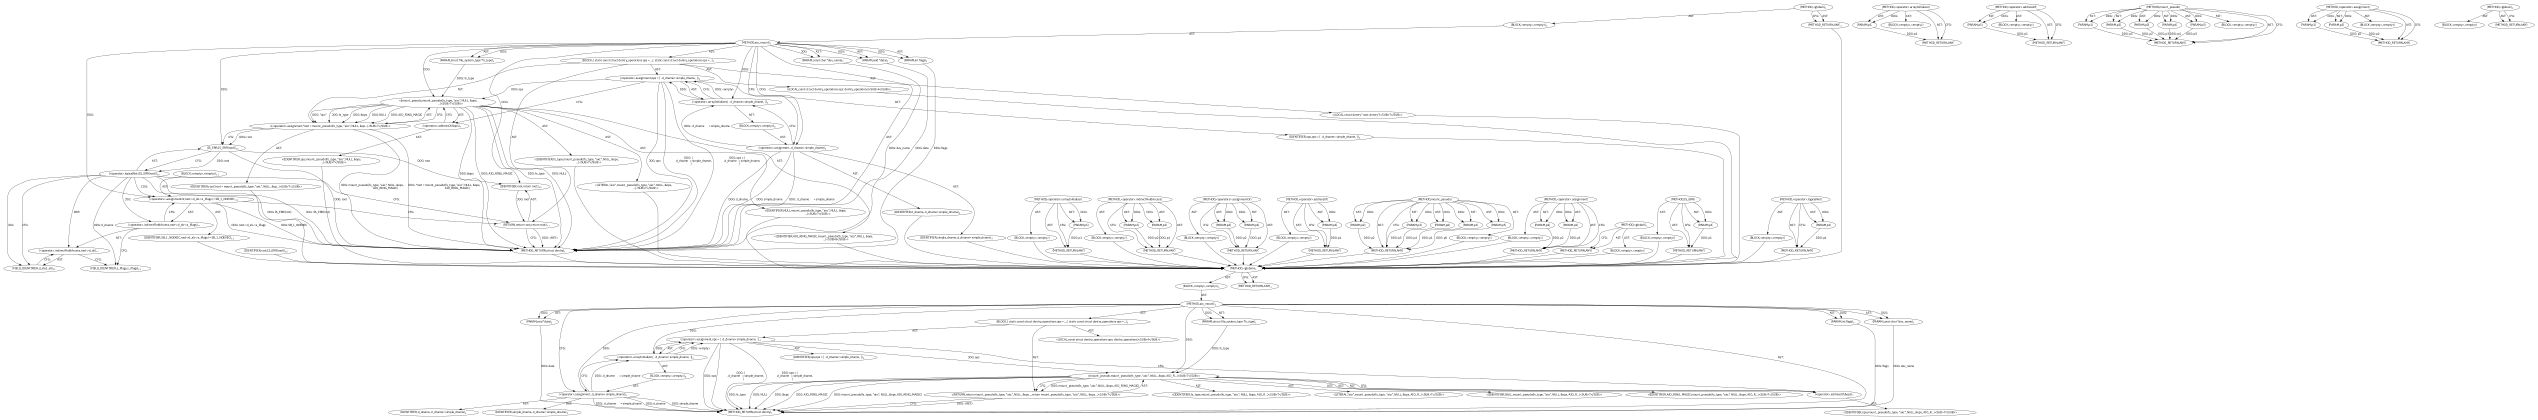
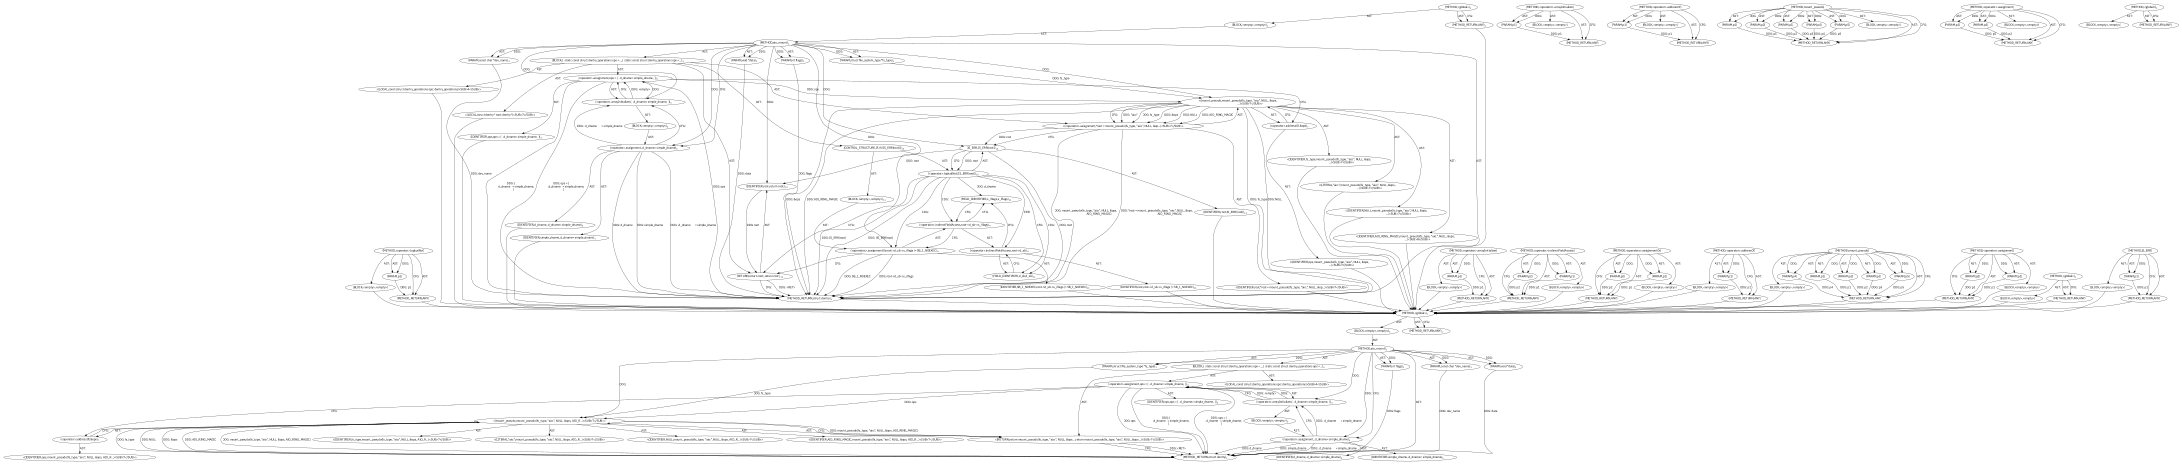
  digraph {
    fontname="IBM Plex Sans"
    node [fontname="IBM Plex Sans"]
    edge [fontname="IBM Plex Sans"]
    n1 [label=<(METHOD,&lt;global&gt;)<SUB>1</SUB>>]
    n2 [label=<(BLOCK,&lt;empty&gt;,&lt;empty&gt;)<SUB>1</SUB>>]
    n3 [label=<(METHOD_RETURN,ANY)<SUB>1</SUB>>]
    n4 [label=<(METHOD,aio_mount)<SUB>1</SUB>>]
    n5 [label=<(PARAM,struct file_system_type *fs_type)<SUB>1</SUB>>]
    n6 [label=<(PARAM,int flags)<SUB>2</SUB>>]
    n7 [label=<(PARAM,const char *dev_name)<SUB>2</SUB>>]
    n8 [label=<(PARAM,void *data)<SUB>2</SUB>>]
    n9 [label=<(BLOCK,{  	static const struct dentry_operations ops =...,{  	static const struct dentry_operations ops =...)<SUB>3</SUB>>]
    n10 [label=<(&lt;operator&gt;.arrayInitializer,{  		.d_dname	= simple_dname,  	})<SUB>4</SUB>>]
    n11 [label=<(&lt;operator&gt;.assignment,.d_dname	= simple_dname)<SUB>5</SUB>>]
    n12 [label="<(mount_pseudo,mount_pseudo(fs_type, &quot;aio:&quot;, NULL, &amp;ops, AIO_R...)<SUB>7</SUB>>"]
    n13 [label=<(METHOD_RETURN,struct dentry)<SUB>1</SUB>>]
    n14 [label="<(LOCAL,const struct dentry_operations ops: dentry_operations)<SUB>4</SUB>>"]
    n15 [label=<(&lt;operator&gt;.assignment,ops = {  		.d_dname	= simple_dname,  	})<SUB>4</SUB>>]
    n16 [label="<(RETURN,return mount_pseudo(fs_type, &quot;aio:&quot;, NULL, &amp;ops...,return mount_pseudo(fs_type, &quot;aio:&quot;, NULL, &amp;ops...)<SUB>7</SUB>>"]
    n17 [label=<(BLOCK,&lt;empty&gt;,&lt;empty&gt;)<SUB>5</SUB>>]
    n18 [label=<(IDENTIFIER,d_dname,.d_dname	= simple_dname)<SUB>5</SUB>>]
    n19 [label=<(IDENTIFIER,simple_dname,.d_dname	= simple_dname)<SUB>5</SUB>>]
    n20 [label=<(&lt;operator&gt;.addressOf,&amp;ops)<SUB>7</SUB>>]
    n21 [label="<(IDENTIFIER,fs_type,mount_pseudo(fs_type, &quot;aio:&quot;, NULL, &amp;ops, AIO_R...)<SUB>7</SUB>>"]
    n22 [label="<(LITERAL,&quot;aio:&quot;,mount_pseudo(fs_type, &quot;aio:&quot;, NULL, &amp;ops, AIO_R...)<SUB>7</SUB>>"]
    n23 [label="<(IDENTIFIER,NULL,mount_pseudo(fs_type, &quot;aio:&quot;, NULL, &amp;ops, AIO_R...)<SUB>7</SUB>>"]
    n24 [label="<(IDENTIFIER,AIO_RING_MAGIC,mount_pseudo(fs_type, &quot;aio:&quot;, NULL, &amp;ops, AIO_R...)<SUB>7</SUB>>"]
    n25 [label=<(IDENTIFIER,ops,ops = {  		.d_dname	= simple_dname,  	})<SUB>4</SUB>>]
    n26 [label="<(IDENTIFIER,ops,mount_pseudo(fs_type, &quot;aio:&quot;, NULL, &amp;ops, AIO_R...)<SUB>7</SUB>>"]
    n27 [label=<(METHOD,&lt;operator&gt;.arrayInitializer)>]
    n28 [label=<(PARAM,p1)>]
    n29 [label=<(BLOCK,&lt;empty&gt;,&lt;empty&gt;)>]
    n30 [label=<(METHOD_RETURN,ANY)>]
    n31 [label=<(METHOD,&lt;operator&gt;.addressOf)>]
    n32 [label=<(PARAM,p1)>]
    n33 [label=<(BLOCK,&lt;empty&gt;,&lt;empty&gt;)>]
    n34 [label=<(METHOD_RETURN,ANY)>]
    n35 [label=<(METHOD,mount_pseudo)>]
    n36 [label=<(PARAM,p1)>]
    n37 [label=<(PARAM,p2)>]
    n38 [label=<(PARAM,p3)>]
    n39 [label=<(PARAM,p4)>]
    n40 [label=<(PARAM,p5)>]
    n41 [label=<(BLOCK,&lt;empty&gt;,&lt;empty&gt;)>]
    n42 [label=<(METHOD_RETURN,ANY)>]
    n43 [label=<(METHOD,&lt;operator&gt;.assignment)>]
    n44 [label=<(PARAM,p1)>]
    n45 [label=<(PARAM,p2)>]
    n46 [label=<(BLOCK,&lt;empty&gt;,&lt;empty&gt;)>]
    n47 [label=<(METHOD_RETURN,ANY)>]
    n48 [label=<(METHOD,&lt;global&gt;)<SUB>1</SUB>>]
    n49 [label=<(BLOCK,&lt;empty&gt;,&lt;empty&gt;)>]
    n50 [label=<(METHOD_RETURN,ANY)>]
    n51 [label=<(METHOD,&lt;operator&gt;.logicalNot)>]
    n52 [label=<(PARAM,p1)>]
    n53 [label=<(BLOCK,&lt;empty&gt;,&lt;empty&gt;)>]
    n54 [label=<(METHOD_RETURN,ANY)>]
    n55 [label=<(METHOD,&lt;global&gt;)<SUB>1</SUB>>]
    n56 [label=<(BLOCK,&lt;empty&gt;,&lt;empty&gt;)<SUB>1</SUB>>]
    n57 [label=<(METHOD_RETURN,ANY)<SUB>1</SUB>>]
    n58 [label=<(METHOD,aio_mount)<SUB>1</SUB>>]
    n59 [label=<(PARAM,struct file_system_type *fs_type)<SUB>1</SUB>>]
    n60 [label=<(PARAM,int flags)<SUB>2</SUB>>]
    n61 [label=<(PARAM,const char *dev_name)<SUB>2</SUB>>]
    n62 [label=<(PARAM,void *data)<SUB>2</SUB>>]
    n63 [label=<(BLOCK,{  	static const struct dentry_operations ops =...,{  	static const struct dentry_operations ops =...)<SUB>3</SUB>>]
    n64 [label=<(&lt;operator&gt;.arrayInitializer,{  		.d_dname	= simple_dname,  	})<SUB>4</SUB>>]
    n65 [label=<(&lt;operator&gt;.assignment,.d_dname	= simple_dname)<SUB>5</SUB>>]
    n66 [label="<(mount_pseudo,mount_pseudo(fs_type, &quot;aio:&quot;, NULL, &amp;ops,\n					...)<SUB>7</SUB>>"]
    n67 [label=<(IS_ERR,IS_ERR(root))<SUB>10</SUB>>]
    n68 [label=<(&lt;operators&gt;.assignmentOr,root-&gt;d_sb-&gt;s_iflags |= SB_I_NOEXEC)<SUB>11</SUB>>]
    n69 [label=<(IDENTIFIER,root,return root;)<SUB>12</SUB>>]
    n70 [label=<(METHOD_RETURN,struct dentry)<SUB>1</SUB>>]
    n71 [label="<(LOCAL,const struct dentry_operations ops: dentry_operations)<SUB>4</SUB>>"]
    n72 [label=<(&lt;operator&gt;.assignment,ops = {  		.d_dname	= simple_dname,  	})<SUB>4</SUB>>]
    n73 [label="<(LOCAL,struct dentry* root: dentry*)<SUB>7</SUB>>"]
    n74 [label="<(&lt;operator&gt;.assignment,*root = mount_pseudo(fs_type, &quot;aio:&quot;, NULL, &amp;op...)<SUB>7</SUB>>"]
+   n75 [label=<(CONTROL_STRUCTURE,IF,if (!IS_ERR(root)))<SUB>10</SUB>>]
    n76 [label=<(RETURN,return root;,return root;)<SUB>12</SUB>>]
    n77 [label=<(BLOCK,&lt;empty&gt;,&lt;empty&gt;)<SUB>5</SUB>>]
    n78 [label=<(IDENTIFIER,d_dname,.d_dname	= simple_dname)<SUB>5</SUB>>]
    n79 [label=<(IDENTIFIER,simple_dname,.d_dname	= simple_dname)<SUB>5</SUB>>]
    n80 [label=<(&lt;operator&gt;.addressOf,&amp;ops)<SUB>7</SUB>>]
    n81 [label="<(IDENTIFIER,fs_type,mount_pseudo(fs_type, &quot;aio:&quot;, NULL, &amp;ops,\n					...)<SUB>7</SUB>>"]
    n82 [label="<(LITERAL,&quot;aio:&quot;,mount_pseudo(fs_type, &quot;aio:&quot;, NULL, &amp;ops,\n					...)<SUB>7</SUB>>"]
    n83 [label="<(IDENTIFIER,NULL,mount_pseudo(fs_type, &quot;aio:&quot;, NULL, &amp;ops,\n					...)<SUB>7</SUB>>"]
    n84 [label="<(IDENTIFIER,AIO_RING_MAGIC,mount_pseudo(fs_type, &quot;aio:&quot;, NULL, &amp;ops,\n					...)<SUB>8</SUB>>"]
    n85 [label=<(&lt;operator&gt;.logicalNot,!IS_ERR(root))<SUB>10</SUB>>]
    n86 [label=<(IDENTIFIER,root,IS_ERR(root))<SUB>10</SUB>>]
    n87 [label=<(&lt;operator&gt;.indirectFieldAccess,root-&gt;d_sb-&gt;s_iflags)<SUB>11</SUB>>]
    n88 [label=<(IDENTIFIER,SB_I_NOEXEC,root-&gt;d_sb-&gt;s_iflags |= SB_I_NOEXEC)<SUB>11</SUB>>]
    n89 [label=<(IDENTIFIER,ops,ops = {  		.d_dname	= simple_dname,  	})<SUB>4</SUB>>]
    n90 [label="<(IDENTIFIER,root,*root = mount_pseudo(fs_type, &quot;aio:&quot;, NULL, &amp;op...)<SUB>7</SUB>>"]
    n91 [label=<(BLOCK,&lt;empty&gt;,&lt;empty&gt;)<SUB>11</SUB>>]
    n92 [label="<(IDENTIFIER,ops,mount_pseudo(fs_type, &quot;aio:&quot;, NULL, &amp;ops,\n					...)<SUB>7</SUB>>"]
    n93 [label=<(&lt;operator&gt;.indirectFieldAccess,root-&gt;d_sb)<SUB>11</SUB>>]
    n94 [label=<(FIELD_IDENTIFIER,d_sb,d_sb)<SUB>11</SUB>>]
    n95 [label=<(FIELD_IDENTIFIER,s_iflags,s_iflags)<SUB>11</SUB>>]
+   n96 [label=<(IDENTIFIER,root,root-&gt;d_sb-&gt;s_iflags |= SB_I_NOEXEC)<SUB>11</SUB>>]
    n97 [label=<(METHOD,&lt;operator&gt;.arrayInitializer)>]
    n98 [label=<(PARAM,p1)>]
    n99 [label=<(BLOCK,&lt;empty&gt;,&lt;empty&gt;)>]
    n100 [label=<(METHOD_RETURN,ANY)>]
    n101 [label=<(METHOD,&lt;operator&gt;.indirectFieldAccess)>]
    n102 [label=<(PARAM,p1)>]
    n103 [label=<(PARAM,p2)>]
    n104 [label=<(BLOCK,&lt;empty&gt;,&lt;empty&gt;)>]
    n105 [label=<(METHOD_RETURN,ANY)>]
    n106 [label=<(METHOD,&lt;operators&gt;.assignmentOr)>]
    n107 [label=<(PARAM,p1)>]
    n108 [label=<(PARAM,p2)>]
    n109 [label=<(BLOCK,&lt;empty&gt;,&lt;empty&gt;)>]
    n110 [label=<(METHOD_RETURN,ANY)>]
    n111 [label=<(METHOD,&lt;operator&gt;.addressOf)>]
    n112 [label=<(PARAM,p1)>]
    n113 [label=<(BLOCK,&lt;empty&gt;,&lt;empty&gt;)>]
    n114 [label=<(METHOD_RETURN,ANY)>]
    n115 [label=<(METHOD,mount_pseudo)>]
    n116 [label=<(PARAM,p1)>]
    n117 [label=<(PARAM,p2)>]
    n118 [label=<(PARAM,p3)>]
    n119 [label=<(PARAM,p4)>]
    n120 [label=<(PARAM,p5)>]
    n121 [label=<(BLOCK,&lt;empty&gt;,&lt;empty&gt;)>]
    n122 [label=<(METHOD_RETURN,ANY)>]
    n123 [label=<(METHOD,&lt;operator&gt;.assignment)>]
    n124 [label=<(PARAM,p1)>]
    n125 [label=<(PARAM,p2)>]
    n126 [label=<(BLOCK,&lt;empty&gt;,&lt;empty&gt;)>]
    n127 [label=<(METHOD_RETURN,ANY)>]
    n128 [label=<(METHOD,&lt;global&gt;)<SUB>1</SUB>>]
    n129 [label=<(BLOCK,&lt;empty&gt;,&lt;empty&gt;)>]
    n130 [label=<(METHOD_RETURN,ANY)>]
    n131 [label=<(METHOD,IS_ERR)>]
    n132 [label=<(PARAM,p1)>]
    n133 [label=<(BLOCK,&lt;empty&gt;,&lt;empty&gt;)>]
    n134 [label=<(METHOD_RETURN,ANY)>]
    n1 -> n2 [label="AST: "]
    n1 -> n3 [label="AST: "]
    n1 -> n3 [label="CFG: "]
    n2 -> n4 [label="AST: "]
    n4 -> n5 [label="AST: "]
    n4 -> n5 [label="DDG: "]
    n4 -> n6 [label="AST: "]
    n4 -> n6 [label="DDG: "]
    n4 -> n7 [label="AST: "]
    n4 -> n7 [label="DDG: "]
    n4 -> n8 [label="AST: "]
    n4 -> n8 [label="DDG: "]
    n4 -> n9 [label="AST: "]
    n4 -> n10 [label="DDG: "]
    n4 -> n11 [label="CFG: "]
    n4 -> n11 [label="DDG: "]
    n4 -> n12 [label="DDG: "]
    n4 -> n13 [label="AST: "]
    n5 -> n12 [label="DDG: fs_type"]
    n6 -> n13 [label="DDG: flags"]
    n7 -> n13 [label="DDG: dev_name"]
    n8 -> n13 [label="DDG: data"]
    n9 -> n14 [label="AST: "]
    n9 -> n15 [label="AST: "]
    n9 -> n16 [label="AST: "]
    n10 -> n15 [label="CFG: "]
    n10 -> n15 [label="DDG: &lt;empty&gt;"]
    n10 -> n15 [label="DDG: "]
    n10 -> n17 [label="AST: "]
    n11 -> n10 [label="CFG: "]
    n11 -> n10 [label="DDG: .d_dname	= simple_dname"]
    n11 -> n13 [label="DDG: simple_dname"]
    n11 -> n13 [label="DDG: .d_dname	= simple_dname"]
    n11 -> n13 [label="DDG: d_dname"]
    n11 -> n18 [label="AST: "]
    n11 -> n19 [label="AST: "]
    n12 -> n13 [label="DDG: fs_type"]
    n12 -> n13 [label="DDG: NULL"]
    n12 -> n13 [label="DDG: &amp;ops"]
    n12 -> n13 [label="DDG: AIO_RING_MAGIC"]
    n12 -> n13 [label="DDG: mount_pseudo(fs_type, &quot;aio:&quot;, NULL, &amp;ops, AIO_RING_MAGIC)"]
    n12 -> n16 [label="CFG: "]
    n12 -> n16 [label="DDG: mount_pseudo(fs_type, &quot;aio:&quot;, NULL, &amp;ops, AIO_RING_MAGIC)"]
    n12 -> n20 [label="AST: "]
    n12 -> n21 [label="AST: "]
    n12 -> n22 [label="AST: "]
    n12 -> n23 [label="AST: "]
    n12 -> n24 [label="AST: "]
    n15 -> n10 [label="AST: "]
    n15 -> n12 [label="DDG: ops"]
    n15 -> n13 [label="DDG: ops"]
    n15 -> n13 [label="DDG: {\n 		.d_dname	= simple_dname,\n 	}"]
    n15 -> n13 [label="DDG: ops = {\n 		.d_dname	= simple_dname,\n 	}"]
    n15 -> n20 [label="CFG: "]
    n15 -> n25 [label="AST: "]
    n16 -> n12 [label="AST: "]
    n16 -> n13 [label="CFG: "]
    n16 -> n13 [label="DDG: &lt;RET&gt;"]
    n17 -> n11 [label="AST: "]
    n20 -> n12 [label="CFG: "]
    n20 -> n26 [label="AST: "]
    n27 -> n28 [label="AST: "]
    n27 -> n28 [label="DDG: "]
    n27 -> n29 [label="AST: "]
    n27 -> n30 [label="AST: "]
    n27 -> n30 [label="CFG: "]
    n28 -> n30 [label="DDG: p1"]
    n31 -> n32 [label="AST: "]
    n31 -> n32 [label="DDG: "]
    n31 -> n33 [label="AST: "]
    n31 -> n34 [label="AST: "]
    n31 -> n34 [label="CFG: "]
    n32 -> n34 [label="DDG: p1"]
    n35 -> n36 [label="AST: "]
    n35 -> n36 [label="DDG: "]
    n35 -> n37 [label="AST: "]
    n35 -> n37 [label="DDG: "]
    n35 -> n38 [label="AST: "]
    n35 -> n38 [label="DDG: "]
    n35 -> n39 [label="AST: "]
    n35 -> n39 [label="DDG: "]
    n35 -> n40 [label="AST: "]
    n35 -> n40 [label="DDG: "]
    n35 -> n41 [label="AST: "]
    n35 -> n42 [label="AST: "]
    n35 -> n42 [label="CFG: "]
    n36 -> n42 [label="DDG: p1"]
    n37 -> n42 [label="DDG: p2"]
    n38 -> n42 [label="DDG: p3"]
    n39 -> n42 [label="DDG: p4"]
    n40 -> n42 [label="DDG: p5"]
    n43 -> n44 [label="AST: "]
    n43 -> n44 [label="DDG: "]
    n43 -> n45 [label="AST: "]
    n43 -> n45 [label="DDG: "]
    n43 -> n46 [label="AST: "]
    n43 -> n47 [label="AST: "]
    n43 -> n47 [label="CFG: "]
    n44 -> n47 [label="DDG: p1"]
    n45 -> n47 [label="DDG: p2"]
    n48 -> n49 [label="AST: "]
    n48 -> n50 [label="AST: "]
    n48 -> n50 [label="CFG: "]
    n51 -> n52 [label="AST: "]
    n51 -> n52 [label="DDG: "]
    n51 -> n53 [label="AST: "]
    n51 -> n54 [label="AST: "]
    n51 -> n54 [label="CFG: "]
    n52 -> n54 [label="DDG: p1"]
    n53 -> n1
    n54 -> n1
    n55 -> n56 [label="AST: "]
    n55 -> n57 [label="AST: "]
    n55 -> n57 [label="CFG: "]
    n56 -> n58 [label="AST: "]
    n57 -> n1
    n58 -> n59 [label="AST: "]
    n58 -> n59 [label="DDG: "]
    n58 -> n60 [label="AST: "]
    n58 -> n60 [label="DDG: "]
    n58 -> n61 [label="AST: "]
    n58 -> n61 [label="DDG: "]
    n58 -> n62 [label="AST: "]
    n58 -> n62 [label="DDG: "]
    n58 -> n63 [label="AST: "]
    n58 -> n64 [label="DDG: "]
    n58 -> n65 [label="CFG: "]
    n58 -> n65 [label="DDG: "]
    n58 -> n66 [label="DDG: "]
    n58 -> n67 [label="DDG: "]
    n58 -> n68 [label="DDG: "]
    n58 -> n69 [label="DDG: "]
    n58 -> n70 [label="AST: "]
    n59 -> n66 [label="DDG: fs_type"]
    n60 -> n70 [label="DDG: flags"]
    n61 -> n70 [label="DDG: dev_name"]
    n62 -> n70 [label="DDG: data"]
    n63 -> n71 [label="AST: "]
    n63 -> n72 [label="AST: "]
    n63 -> n73 [label="AST: "]
    n63 -> n74 [label="AST: "]
+   n63 -> n75 [label="AST: "]
    n63 -> n76 [label="AST: "]
    n64 -> n72 [label="CFG: "]
    n64 -> n72 [label="DDG: &lt;empty&gt;"]
    n64 -> n72 [label="DDG: "]
    n64 -> n77 [label="AST: "]
    n65 -> n64 [label="CFG: "]
    n65 -> n64 [label="DDG: .d_dname	= simple_dname"]
    n65 -> n70 [label="DDG: simple_dname"]
    n65 -> n70 [label="DDG: .d_dname	= simple_dname"]
    n65 -> n70 [label="DDG: d_dname"]
    n65 -> n78 [label="AST: "]
    n65 -> n79 [label="AST: "]
    n66 -> n70 [label="DDG: fs_type"]
    n66 -> n70 [label="DDG: NULL"]
    n66 -> n70 [label="DDG: &amp;ops"]
    n66 -> n70 [label="DDG: AIO_RING_MAGIC"]
    n66 -> n74 [label="CFG: "]
    n66 -> n74 [label="DDG: &quot;aio:&quot;"]
    n66 -> n74 [label="DDG: fs_type"]
    n66 -> n74 [label="DDG: &amp;ops"]
    n66 -> n74 [label="DDG: NULL"]
    n66 -> n74 [label="DDG: AIO_RING_MAGIC"]
    n66 -> n80 [label="AST: "]
    n66 -> n81 [label="AST: "]
    n66 -> n82 [label="AST: "]
    n66 -> n83 [label="AST: "]
    n66 -> n84 [label="AST: "]
    n67 -> n69 [label="DDG: root"]
    n67 -> n70 [label="DDG: root"]
    n67 -> n85 [label="CFG: "]
    n67 -> n85 [label="DDG: root"]
+   n67 -> n86 [label="AST: "]
    n68 -> n70 [label="DDG: root-&gt;d_sb-&gt;s_iflags"]
    n68 -> n70 [label="DDG: SB_I_NOEXEC"]
    n68 -> n76 [label="CFG: "]
    n68 -> n87 [label="AST: "]
    n68 -> n88 [label="AST: "]
    n69 -> n76 [label="DDG: root"]
    n70 -> n1
    n71 -> n1
    n72 -> n64 [label="AST: "]
    n72 -> n66 [label="DDG: ops"]
    n72 -> n70 [label="DDG: ops"]
    n72 -> n70 [label="DDG: {\n 		.d_dname	= simple_dname,\n 	}"]
    n72 -> n70 [label="DDG: ops = {\n 		.d_dname	= simple_dname,\n 	}"]
    n72 -> n80 [label="CFG: "]
    n72 -> n89 [label="AST: "]
    n73 -> n1
    n74 -> n66 [label="AST: "]
    n74 -> n67 [label="CFG: "]
    n74 -> n67 [label="DDG: root"]
    n74 -> n70 [label="DDG: mount_pseudo(fs_type, &quot;aio:&quot;, NULL, &amp;ops,\n					   AIO_RING_MAGIC)"]
    n74 -> n70 [label="DDG: *root = mount_pseudo(fs_type, &quot;aio:&quot;, NULL, &amp;ops,\n					   AIO_RING_MAGIC)"]
    n74 -> n90 [label="AST: "]
+   n75 -> n85 [label="AST: "]
+   n75 -> n91 [label="AST: "]
    n76 -> n69 [label="AST: "]
    n76 -> n70 [label="CFG: "]
    n76 -> n70 [label="DDG: &lt;RET&gt;"]
    n77 -> n65 [label="AST: "]
    n78 -> n1
    n79 -> n1
    n80 -> n66 [label="CFG: "]
    n80 -> n92 [label="AST: "]
    n81 -> n1
    n82 -> n1
    n83 -> n1
    n84 -> n1
    n85 -> n67 [label="AST: "]
    n85 -> n68 [label="CDG: "]
    n85 -> n70 [label="DDG: IS_ERR(root)"]
    n85 -> n70 [label="DDG: !IS_ERR(root)"]
    n85 -> n76 [label="CFG: "]
    n85 -> n87 [label="CDG: "]
    n85 -> n93 [label="ERR: "]
    n85 -> n94 [label="CFG: "]
    n85 -> n94 [label="CDG: "]
    n85 -> n95 [label="DDG: d_dname"]
    n86 -> n1
    n87 -> n68 [label="CFG: "]
    n87 -> n93 [label="AST: "]
    n87 -> n95 [label="CFG: "]
    n88 -> n1
    n89 -> n1
    n90 -> n1
    n91 -> n68 [label="AST: "]
    n92 -> n1
    n93 -> n94 [label="AST: "]
    n93 -> n95 [label="CFG: "]
+   n93 -> n96 [label="AST: "]
    n94 -> n93 [label="CFG: "]
+   n95 -> n87 [label="CFG: "]
+   n96 -> n1
    n97 -> n98 [label="AST: "]
    n97 -> n98 [label="DDG: "]
    n97 -> n99 [label="AST: "]
    n97 -> n100 [label="AST: "]
    n97 -> n100 [label="CFG: "]
    n98 -> n100 [label="DDG: p1"]
    n99 -> n1
    n100 -> n1
    n101 -> n102 [label="AST: "]
    n101 -> n102 [label="DDG: "]
    n101 -> n103 [label="AST: "]
    n101 -> n103 [label="DDG: "]
    n101 -> n104 [label="AST: "]
    n101 -> n105 [label="AST: "]
    n101 -> n105 [label="CFG: "]
    n102 -> n105 [label="DDG: p1"]
    n103 -> n105 [label="DDG: p2"]
    n104 -> n1
    n105 -> n1
    n106 -> n107 [label="AST: "]
    n106 -> n107 [label="DDG: "]
    n106 -> n108 [label="AST: "]
    n106 -> n108 [label="DDG: "]
    n106 -> n109 [label="AST: "]
    n106 -> n110 [label="AST: "]
    n106 -> n110 [label="CFG: "]
    n107 -> n110 [label="DDG: p1"]
    n108 -> n110 [label="DDG: p2"]
    n109 -> n1
    n110 -> n1
    n111 -> n112 [label="AST: "]
    n111 -> n112 [label="DDG: "]
    n111 -> n113 [label="AST: "]
    n111 -> n114 [label="AST: "]
    n111 -> n114 [label="CFG: "]
    n112 -> n114 [label="DDG: p1"]
    n113 -> n1
    n114 -> n1
    n115 -> n116 [label="AST: "]
    n115 -> n116 [label="DDG: "]
    n115 -> n117 [label="AST: "]
    n115 -> n117 [label="DDG: "]
    n115 -> n118 [label="AST: "]
    n115 -> n118 [label="DDG: "]
    n115 -> n119 [label="AST: "]
    n115 -> n119 [label="DDG: "]
    n115 -> n120 [label="AST: "]
    n115 -> n120 [label="DDG: "]
    n115 -> n121 [label="AST: "]
    n115 -> n122 [label="AST: "]
    n115 -> n122 [label="CFG: "]
    n116 -> n122 [label="DDG: p1"]
    n117 -> n122 [label="DDG: p2"]
    n118 -> n122 [label="DDG: p3"]
    n119 -> n122 [label="DDG: p4"]
    n120 -> n122 [label="DDG: p5"]
    n121 -> n1
    n122 -> n1
    n123 -> n124 [label="AST: "]
    n123 -> n124 [label="DDG: "]
    n123 -> n125 [label="AST: "]
    n123 -> n125 [label="DDG: "]
    n123 -> n126 [label="AST: "]
    n123 -> n127 [label="AST: "]
    n123 -> n127 [label="CFG: "]
    n124 -> n127 [label="DDG: p1"]
    n125 -> n127 [label="DDG: p2"]
    n126 -> n1
    n127 -> n1
    n128 -> n129 [label="AST: "]
    n128 -> n130 [label="AST: "]
    n128 -> n130 [label="CFG: "]
    n129 -> n1
    n130 -> n1
    n131 -> n132 [label="AST: "]
    n131 -> n132 [label="DDG: "]
    n131 -> n133 [label="AST: "]
    n131 -> n134 [label="AST: "]
    n131 -> n134 [label="CFG: "]
    n132 -> n134 [label="DDG: p1"]
    n133 -> n1
    n134 -> n1
  }
